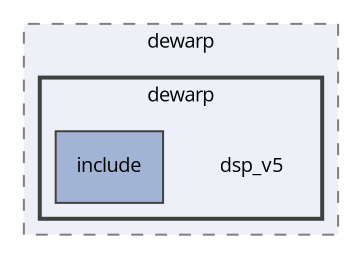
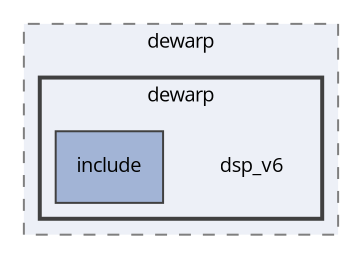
  digraph {
    compound=true
    fontname="Open Sans"
    node [fontname="Open Sans" fontsize=10]
-   n1 [label=dsp_v5 shape=plaintext]
+   n1 [label=dsp_v6 shape=plaintext]
    n2 [color=grey25 fillcolor="#a2b4d6" label=include shape=box style="filled,"]
    subgraph cluster_1 {
      bgcolor="#edf0f7"
      fontsize=10
      label=dewarp
      pencolor=grey50
      style="filled,dashed,"
      subgraph cluster_2 {
        bgcolor="#edf0f7"
        fontsize=10
        pencolor=grey25
        style="filled,bold,"
        n1
        n2
      }
    }
  }
